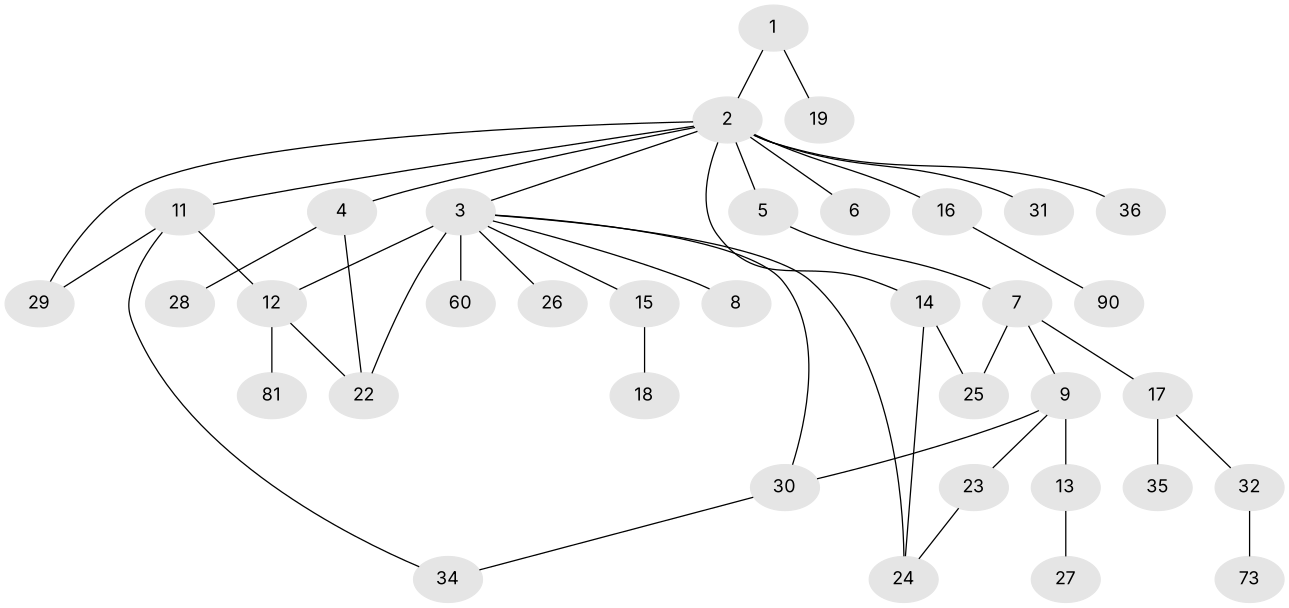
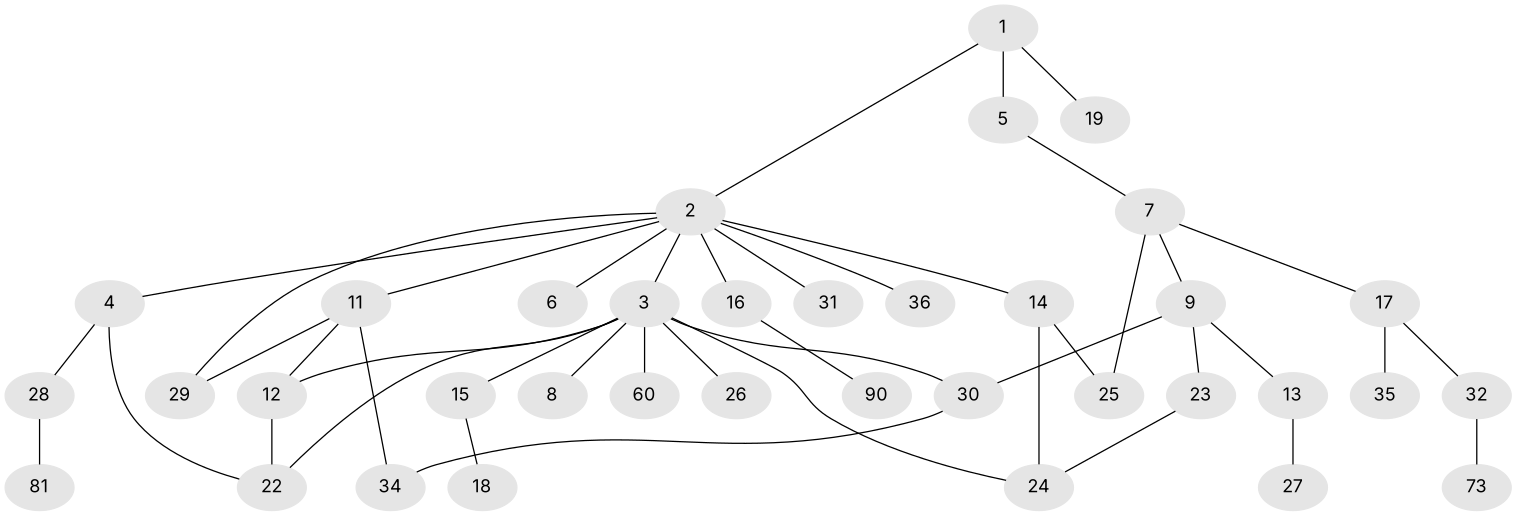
  graph {
    fontname=Inter
    node [color=gray90 fontname=Inter style=filled]
    edge [fontname=Inter weight=1.0]
    1
    2
    19
    3
    4
    5
    6
    11
    14
    16
    29
    31
    36
    8
    n15 [label=60]
    12
    15
    22
    24
    26
    30
    28
    7
    34
    25
    n26 [label=90]
    n27 [label=81]
    18
    9
    17
    13
    23
    32
    35
    27
    n36 [label=73]
    1 -- 2
    1 -- 19
    2 -- 3
    2 -- 4
-   2 -- 5
+   1 -- 5
    2 -- 6
    2 -- 11
    2 -- 14
    2 -- 16
    2 -- 29
    2 -- 31
    2 -- 36
    3 -- 8
    3 -- n15 [weight=9.0]
    3 -- 12
    3 -- 15
    3 -- 22
    3 -- 24
    3 -- 26
    3 -- 30 [weight=2.0]
    4 -- 22
    4 -- 28
    5 -- 7
    11 -- 29
    11 -- 12
    11 -- 34
    14 -- 24
    14 -- 25
    16 -- n26 [weight=2.0]
    12 -- 22
-   12 -- n27 [weight=2.0]
+   28 -- n27 [weight=2.0]
    15 -- 18
    30 -- 34
    7 -- 25
    7 -- 9
    7 -- 17
    9 -- 30
    9 -- 13
    9 -- 23
    17 -- 32
    17 -- 35
    13 -- 27
    23 -- 24
    32 -- n36
  }
